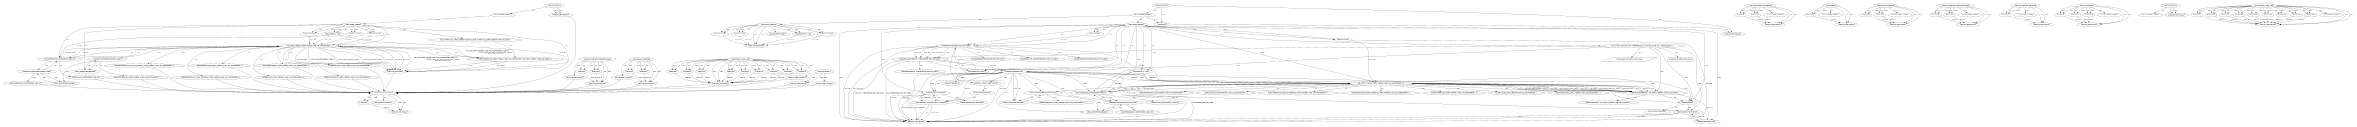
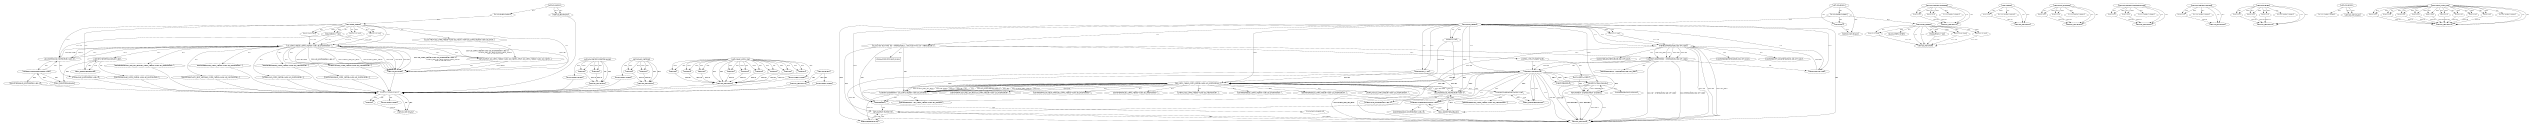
  digraph {
    fontname="Comic Neue"
    node [fontname="Comic Neue"]
    edge [fontname="Comic Neue"]
    n1 [label=<(METHOD,&lt;global&gt;)<SUB>1</SUB>>]
    n2 [label=<(BLOCK,&lt;empty&gt;,&lt;empty&gt;)<SUB>1</SUB>>]
    n3 [label=<(METHOD_RETURN,ANY)<SUB>1</SUB>>]
    n4 [label=<(METHOD,set_registers)<SUB>1</SUB>>]
    n5 [label=<(METHOD,&lt;operator&gt;.minus)>]
    n6 [label=<(PARAM,rtl8150_t * dev)<SUB>1</SUB>>]
    n7 [label=<(PARAM,u16 indx)<SUB>1</SUB>>]
    n8 [label=<(PARAM,u16 size)<SUB>1</SUB>>]
    n9 [label=<(PARAM,void *data)<SUB>1</SUB>>]
    n10 [label=<(BLOCK,{ 	return usb_control_msg(dev-&gt;udev, usb_sndctr...,{ 	return usb_control_msg(dev-&gt;udev, usb_sndctr...)<SUB>2</SUB>>]
    n11 [label=<(usb_control_msg,usb_control_msg(dev-&gt;udev, usb_sndctrlpipe(dev-...)<SUB>3</SUB>>]
    n12 [label=<(FIELD_IDENTIFIER,udev,udev)<SUB>3</SUB>>]
    n13 [label=<(usb_sndctrlpipe,usb_sndctrlpipe(dev-&gt;udev, 0))<SUB>3</SUB>>]
    n14 [label=<(METHOD_RETURN,int)<SUB>1</SUB>>]
    n15 [label=<(RETURN,return usb_control_msg(dev-&gt;udev, usb_sndctrlpi...,return usb_control_msg(dev-&gt;udev, usb_sndctrlpi...)<SUB>3</SUB>>]
    n16 [label=<(&lt;operator&gt;.indirectFieldAccess,dev-&gt;udev)<SUB>3</SUB>>]
    n17 [label=<(IDENTIFIER,RTL8150_REQ_SET_REGS,usb_control_msg(dev-&gt;udev, usb_sndctrlpipe(dev-...)<SUB>4</SUB>>]
    n18 [label=<(IDENTIFIER,RTL8150_REQT_WRITE,usb_control_msg(dev-&gt;udev, usb_sndctrlpipe(dev-...)<SUB>4</SUB>>]
    n19 [label=<(IDENTIFIER,indx,usb_control_msg(dev-&gt;udev, usb_sndctrlpipe(dev-...)<SUB>5</SUB>>]
    n20 [label=<(LITERAL,0,usb_control_msg(dev-&gt;udev, usb_sndctrlpipe(dev-...)<SUB>5</SUB>>]
    n21 [label=<(IDENTIFIER,data,usb_control_msg(dev-&gt;udev, usb_sndctrlpipe(dev-...)<SUB>5</SUB>>]
    n22 [label=<(IDENTIFIER,size,usb_control_msg(dev-&gt;udev, usb_sndctrlpipe(dev-...)<SUB>5</SUB>>]
    n23 [label=<(LITERAL,500,usb_control_msg(dev-&gt;udev, usb_sndctrlpipe(dev-...)<SUB>5</SUB>>]
    n24 [label=<(&lt;operator&gt;.indirectFieldAccess,dev-&gt;udev)<SUB>3</SUB>>]
    n25 [label=<(LITERAL,0,usb_sndctrlpipe(dev-&gt;udev, 0))<SUB>3</SUB>>]
    n26 [label=<(IDENTIFIER,dev,usb_control_msg(dev-&gt;udev, usb_sndctrlpipe(dev-...)<SUB>3</SUB>>]
    n27 [label=<(FIELD_IDENTIFIER,udev,udev)<SUB>3</SUB>>]
    n28 [label=<(PARAM,p1)>]
    n29 [label=<(BLOCK,&lt;empty&gt;,&lt;empty&gt;)>]
    n30 [label=<(METHOD_RETURN,ANY)>]
    n31 [label=<(IDENTIFIER,dev,usb_sndctrlpipe(dev-&gt;udev, 0))<SUB>3</SUB>>]
    n32 [label=<(METHOD,&lt;operator&gt;.indirectFieldAccess)>]
    n33 [label=<(PARAM,p1)>]
    n34 [label=<(PARAM,p2)>]
    n35 [label=<(BLOCK,&lt;empty&gt;,&lt;empty&gt;)>]
    n36 [label=<(METHOD_RETURN,ANY)>]
    n37 [label=<(METHOD,usb_sndctrlpipe)>]
    n38 [label=<(PARAM,p1)>]
    n39 [label=<(PARAM,p2)>]
    n40 [label=<(BLOCK,&lt;empty&gt;,&lt;empty&gt;)>]
    n41 [label=<(METHOD_RETURN,ANY)>]
    n42 [label=<(METHOD,usb_control_msg)>]
    n43 [label=<(PARAM,p1)>]
    n44 [label=<(PARAM,p2)>]
    n45 [label=<(PARAM,p3)>]
    n46 [label=<(PARAM,p4)>]
    n47 [label=<(PARAM,p5)>]
    n48 [label=<(PARAM,p6)>]
    n49 [label=<(PARAM,p7)>]
    n50 [label=<(PARAM,p8)>]
    n51 [label=<(PARAM,p9)>]
    n52 [label=<(BLOCK,&lt;empty&gt;,&lt;empty&gt;)>]
    n53 [label=<(METHOD_RETURN,ANY)>]
    n54 [label=<(METHOD,&lt;global&gt;)<SUB>1</SUB>>]
    n55 [label=<(BLOCK,&lt;empty&gt;,&lt;empty&gt;)>]
    n56 [label=<(METHOD_RETURN,ANY)>]
    n57 [label=<(METHOD,&lt;global&gt;)<SUB>1</SUB>>]
    n58 [label=<(BLOCK,&lt;empty&gt;,&lt;empty&gt;)<SUB>1</SUB>>]
    n59 [label=<(UNKNOWN,),))<SUB>1</SUB>>]
    n60 [label=<(METHOD_RETURN,ANY)<SUB>1</SUB>>]
    n61 [label=<(METHOD,set_registers)<SUB>1</SUB>>]
    n62 [label=<(METHOD,set_registers)<SUB>2</SUB>>]
    n63 [label=<(PARAM,rtl8150_t * dev)<SUB>1</SUB>>]
    n64 [label=<(PARAM,u16 indx)<SUB>1</SUB>>]
    n65 [label=<(PARAM,u16 size)<SUB>1</SUB>>]
    n66 [label=<(PARAM,void *data)<SUB>1</SUB>>]
    n67 [label=<(BLOCK,&lt;empty&gt;,&lt;empty&gt;)>]
    n68 [label=<(METHOD_RETURN,int)<SUB>1</SUB>>]
    n69 [label=<(PARAM,rtl8150_t * dev)<SUB>2</SUB>>]
    n70 [label=<(PARAM,u16 indx)<SUB>2</SUB>>]
    n71 [label=<(PARAM,u16 size)<SUB>2</SUB>>]
    n72 [label=<(PARAM,const void *data)<SUB>2</SUB>>]
    n73 [label=<(BLOCK,{ 	void *buf; 	int ret;  	buf = kmemdup(data, s...,{ 	void *buf; 	int ret;  	buf = kmemdup(data, s...)<SUB>3</SUB>>]
    n74 [label=<(kmemdup,kmemdup(data, size, GFP_NOIO))<SUB>7</SUB>>]
    n75 [label=<(&lt;operator&gt;.logicalNot,!buf)<SUB>8</SUB>>]
    n76 [label=<(&lt;operator&gt;.minus,-ENOMEM)<SUB>9</SUB>>]
    n77 [label=<(usb_control_msg,usb_control_msg(dev-&gt;udev, usb_sndctrlpipe(dev-...)<SUB>11</SUB>>]
    n78 [label=<(usb_sndctrlpipe,usb_sndctrlpipe(dev-&gt;udev, 0))<SUB>11</SUB>>]
    n79 [label=<(kfree,kfree(buf))<SUB>14</SUB>>]
    n80 [label=<(IDENTIFIER,ret,return ret;)<SUB>15</SUB>>]
    n81 [label=<(METHOD_RETURN,int)<SUB>2</SUB>>]
-   n82 [label="<(LOCAL,void* buf: void*)<SUB>4</SUB>>" shape=parallelogram]
    n83 [label="<(LOCAL,int ret: int)<SUB>5</SUB>>" shape=note]
    n84 [label=<(&lt;operator&gt;.assignment,buf = kmemdup(data, size, GFP_NOIO))<SUB>7</SUB>>]
    n85 [label=<(CONTROL_STRUCTURE,IF,if (!buf))<SUB>8</SUB>>]
    n86 [label=<(&lt;operator&gt;.assignment,ret = usb_control_msg(dev-&gt;udev, usb_sndctrlpip...)<SUB>11</SUB>>]
    n87 [label=<(RETURN,return ret;,return ret;)<SUB>15</SUB>>]
    n88 [label=<(IDENTIFIER,data,kmemdup(data, size, GFP_NOIO))<SUB>7</SUB>>]
    n89 [label=<(IDENTIFIER,size,kmemdup(data, size, GFP_NOIO))<SUB>7</SUB>>]
    n90 [label=<(IDENTIFIER,GFP_NOIO,kmemdup(data, size, GFP_NOIO))<SUB>7</SUB>>]
    n91 [label=<(IDENTIFIER,buf,!buf)<SUB>8</SUB>>]
    n92 [label=<(RETURN,return -ENOMEM;,return -ENOMEM;)<SUB>9</SUB>>]
    n93 [label=<(&lt;operator&gt;.indirectFieldAccess,dev-&gt;udev)<SUB>11</SUB>>]
    n94 [label=<(FIELD_IDENTIFIER,udev,udev)<SUB>11</SUB>>]
    n95 [label=<(&lt;operator&gt;.indirectFieldAccess,dev-&gt;udev)<SUB>11</SUB>>]
    n96 [label=<(FIELD_IDENTIFIER,udev,udev)<SUB>11</SUB>>]
    n97 [label=<(IDENTIFIER,ENOMEM,-ENOMEM)<SUB>9</SUB>>]
    n98 [label=<(IDENTIFIER,RTL8150_REQ_SET_REGS,usb_control_msg(dev-&gt;udev, usb_sndctrlpipe(dev-...)<SUB>12</SUB>>]
    n99 [label=<(IDENTIFIER,RTL8150_REQT_WRITE,usb_control_msg(dev-&gt;udev, usb_sndctrlpipe(dev-...)<SUB>12</SUB>>]
    n100 [label=<(IDENTIFIER,indx,usb_control_msg(dev-&gt;udev, usb_sndctrlpipe(dev-...)<SUB>13</SUB>>]
    n101 [label=<(LITERAL,0,usb_control_msg(dev-&gt;udev, usb_sndctrlpipe(dev-...)<SUB>13</SUB>>]
    n102 [label=<(IDENTIFIER,buf,usb_control_msg(dev-&gt;udev, usb_sndctrlpipe(dev-...)<SUB>13</SUB>>]
    n103 [label=<(IDENTIFIER,size,usb_control_msg(dev-&gt;udev, usb_sndctrlpipe(dev-...)<SUB>13</SUB>>]
    n104 [label=<(LITERAL,500,usb_control_msg(dev-&gt;udev, usb_sndctrlpipe(dev-...)<SUB>13</SUB>>]
    n105 [label=<(LITERAL,0,usb_sndctrlpipe(dev-&gt;udev, 0))<SUB>11</SUB>>]
    n106 [label=<(IDENTIFIER,buf,kfree(buf))<SUB>14</SUB>>]
    n107 [label=<(IDENTIFIER,buf,buf = kmemdup(data, size, GFP_NOIO))<SUB>7</SUB>>]
    n108 [label=<(BLOCK,&lt;empty&gt;,&lt;empty&gt;)<SUB>9</SUB>>]
    n109 [label=<(IDENTIFIER,ret,ret = usb_control_msg(dev-&gt;udev, usb_sndctrlpip...)<SUB>11</SUB>>]
    n110 [label=<(IDENTIFIER,dev,usb_control_msg(dev-&gt;udev, usb_sndctrlpipe(dev-...)<SUB>11</SUB>>]
    n111 [label=<(IDENTIFIER,dev,usb_sndctrlpipe(dev-&gt;udev, 0))<SUB>11</SUB>>]
    n112 [label=<(METHOD,&lt;operator&gt;.assignment)>]
    n113 [label=<(PARAM,p1)>]
    n114 [label=<(PARAM,p2)>]
    n115 [label=<(BLOCK,&lt;empty&gt;,&lt;empty&gt;)>]
    n116 [label=<(METHOD_RETURN,ANY)>]
    n117 [label=<(METHOD,kfree)>]
    n118 [label=<(PARAM,p1)>]
    n119 [label=<(BLOCK,&lt;empty&gt;,&lt;empty&gt;)>]
    n120 [label=<(METHOD_RETURN,ANY)>]
    n121 [label=<(METHOD,usb_sndctrlpipe)>]
    n122 [label=<(PARAM,p1)>]
    n123 [label=<(PARAM,p2)>]
    n124 [label=<(BLOCK,&lt;empty&gt;,&lt;empty&gt;)>]
    n125 [label=<(METHOD_RETURN,ANY)>]
    n126 [label=<(METHOD,&lt;operator&gt;.indirectFieldAccess)>]
    n127 [label=<(PARAM,p1)>]
    n128 [label=<(PARAM,p2)>]
    n129 [label=<(BLOCK,&lt;empty&gt;,&lt;empty&gt;)>]
    n130 [label=<(METHOD_RETURN,ANY)>]
    n131 [label=<(METHOD,&lt;operator&gt;.logicalNot)>]
    n132 [label=<(PARAM,p1)>]
    n133 [label=<(BLOCK,&lt;empty&gt;,&lt;empty&gt;)>]
    n134 [label=<(METHOD_RETURN,ANY)>]
    n135 [label=<(METHOD,kmemdup)>]
    n136 [label=<(PARAM,p1)>]
    n137 [label=<(PARAM,p2)>]
    n138 [label=<(PARAM,p3)>]
    n139 [label=<(BLOCK,&lt;empty&gt;,&lt;empty&gt;)>]
    n140 [label=<(METHOD_RETURN,ANY)>]
    n141 [label=<(METHOD,&lt;global&gt;)<SUB>1</SUB>>]
    n142 [label=<(BLOCK,&lt;empty&gt;,&lt;empty&gt;)>]
    n143 [label=<(METHOD_RETURN,ANY)>]
    n144 [label=<(METHOD,usb_control_msg)>]
    n145 [label=<(PARAM,p1)>]
    n146 [label=<(PARAM,p2)>]
    n147 [label=<(PARAM,p3)>]
    n148 [label=<(PARAM,p4)>]
    n149 [label=<(PARAM,p5)>]
    n150 [label=<(PARAM,p6)>]
    n151 [label=<(PARAM,p7)>]
    n152 [label=<(PARAM,p8)>]
    n153 [label=<(PARAM,p9)>]
    n154 [label=<(BLOCK,&lt;empty&gt;,&lt;empty&gt;)>]
    n155 [label=<(METHOD_RETURN,ANY)>]
    n1 -> n2 [label="AST: "]
    n1 -> n3 [label="AST: "]
    n1 -> n3 [label="CFG: "]
    n2 -> n4 [label="AST: "]
    n3 -> n5
    n4 -> n6 [label="AST: "]
    n4 -> n6 [label="DDG: "]
    n4 -> n7 [label="AST: "]
    n4 -> n7 [label="DDG: "]
    n4 -> n8 [label="AST: "]
    n4 -> n8 [label="DDG: "]
    n4 -> n9 [label="AST: "]
    n4 -> n9 [label="DDG: "]
    n4 -> n10 [label="AST: "]
    n4 -> n11 [label="DDG: "]
    n4 -> n12 [label="CFG: "]
    n4 -> n13 [label="DDG: "]
    n4 -> n14 [label="AST: "]
    n5 -> n28 [label="AST: "]
    n5 -> n28 [label="DDG: "]
    n5 -> n29 [label="AST: "]
    n5 -> n30 [label="AST: "]
    n5 -> n30 [label="CFG: "]
    n6 -> n11 [label="DDG: dev"]
    n6 -> n13 [label="DDG: dev"]
    n6 -> n14 [label="DDG: dev"]
    n7 -> n11 [label="DDG: indx"]
    n8 -> n11 [label="DDG: size"]
    n9 -> n11 [label="DDG: data"]
    n10 -> n15 [label="AST: "]
    n11 -> n13 [label="AST: "]
    n11 -> n14 [label="DDG: dev-&gt;udev"]
    n11 -> n14 [label="DDG: usb_sndctrlpipe(dev-&gt;udev, 0)"]
    n11 -> n14 [label="DDG: RTL8150_REQ_SET_REGS"]
    n11 -> n14 [label="DDG: RTL8150_REQT_WRITE"]
    n11 -> n14 [label="DDG: indx"]
    n11 -> n14 [label="DDG: data"]
    n11 -> n14 [label="DDG: size"]
    n11 -> n14 [label="DDG: usb_control_msg(dev-&gt;udev, usb_sndctrlpipe(dev-&gt;udev, 0),\n			       RTL8150_REQ_SET_REGS, RTL8150_REQT_WRITE,\n			       indx, 0, data, size, 500)"]
    n11 -> n15 [label="CFG: "]
    n11 -> n15 [label="DDG: usb_control_msg(dev-&gt;udev, usb_sndctrlpipe(dev-&gt;udev, 0),\n			       RTL8150_REQ_SET_REGS, RTL8150_REQT_WRITE,\n			       indx, 0, data, size, 500)"]
    n11 -> n16 [label="AST: "]
    n11 -> n17 [label="AST: "]
    n11 -> n18 [label="AST: "]
    n11 -> n19 [label="AST: "]
    n11 -> n20 [label="AST: "]
    n11 -> n21 [label="AST: "]
    n11 -> n22 [label="AST: "]
    n11 -> n23 [label="AST: "]
    n12 -> n16 [label="CFG: "]
    n13 -> n11 [label="CFG: "]
    n13 -> n11 [label="DDG: dev-&gt;udev"]
    n13 -> n11 [label="DDG: 0"]
    n13 -> n24 [label="AST: "]
    n13 -> n25 [label="AST: "]
    n14 -> n5
    n15 -> n11 [label="AST: "]
    n15 -> n14 [label="CFG: "]
    n15 -> n14 [label="DDG: &lt;RET&gt;"]
    n16 -> n12 [label="AST: "]
    n16 -> n26 [label="AST: "]
    n16 -> n27 [label="CFG: "]
    n17 -> n5
    n18 -> n5
    n19 -> n5
    n20 -> n5
    n21 -> n5
    n22 -> n5
    n23 -> n5
    n24 -> n13 [label="CFG: "]
    n24 -> n27 [label="AST: "]
    n24 -> n31 [label="AST: "]
    n25 -> n5
    n26 -> n5
    n27 -> n24 [label="CFG: "]
    n28 -> n30 [label="DDG: p1"]
    n31 -> n5
    n32 -> n33 [label="AST: "]
    n32 -> n33 [label="DDG: "]
    n32 -> n34 [label="AST: "]
    n32 -> n34 [label="DDG: "]
    n32 -> n35 [label="AST: "]
    n32 -> n36 [label="AST: "]
    n32 -> n36 [label="CFG: "]
    n33 -> n36 [label="DDG: p1"]
    n34 -> n36 [label="DDG: p2"]
    n35 -> n5
    n36 -> n5
    n37 -> n38 [label="AST: "]
    n37 -> n38 [label="DDG: "]
    n37 -> n39 [label="AST: "]
    n37 -> n39 [label="DDG: "]
    n37 -> n40 [label="AST: "]
    n37 -> n41 [label="AST: "]
    n37 -> n41 [label="CFG: "]
    n38 -> n41 [label="DDG: p1"]
    n39 -> n41 [label="DDG: p2"]
    n40 -> n5
    n41 -> n5
    n42 -> n43 [label="AST: "]
    n42 -> n43 [label="DDG: "]
    n42 -> n44 [label="AST: "]
    n42 -> n44 [label="DDG: "]
    n42 -> n45 [label="AST: "]
    n42 -> n45 [label="DDG: "]
    n42 -> n46 [label="AST: "]
    n42 -> n46 [label="DDG: "]
    n42 -> n47 [label="AST: "]
    n42 -> n47 [label="DDG: "]
    n42 -> n48 [label="AST: "]
    n42 -> n48 [label="DDG: "]
    n42 -> n49 [label="AST: "]
    n42 -> n49 [label="DDG: "]
    n42 -> n50 [label="AST: "]
    n42 -> n50 [label="DDG: "]
    n42 -> n51 [label="AST: "]
    n42 -> n51 [label="DDG: "]
    n42 -> n52 [label="AST: "]
    n42 -> n53 [label="AST: "]
    n42 -> n53 [label="CFG: "]
    n43 -> n53 [label="DDG: p1"]
    n44 -> n53 [label="DDG: p2"]
    n45 -> n53 [label="DDG: p3"]
    n46 -> n53 [label="DDG: p4"]
    n47 -> n53 [label="DDG: p5"]
    n48 -> n53 [label="DDG: p6"]
    n49 -> n53 [label="DDG: p7"]
    n50 -> n53 [label="DDG: p8"]
    n51 -> n53 [label="DDG: p9"]
    n52 -> n5
    n53 -> n5
    n54 -> n55 [label="AST: "]
    n54 -> n56 [label="AST: "]
    n54 -> n56 [label="CFG: "]
    n55 -> n5
    n56 -> n5
    n57 -> n58 [label="AST: "]
    n57 -> n59 [label="CFG: "]
    n57 -> n60 [label="AST: "]
    n58 -> n59 [label="AST: "]
    n58 -> n61 [label="AST: "]
    n58 -> n62 [label="AST: "]
    n59 -> n60 [label="CFG: "]
    n61 -> n63 [label="AST: "]
    n61 -> n63 [label="DDG: "]
    n61 -> n64 [label="AST: "]
    n61 -> n64 [label="DDG: "]
    n61 -> n65 [label="AST: "]
    n61 -> n65 [label="DDG: "]
    n61 -> n66 [label="AST: "]
    n61 -> n66 [label="DDG: "]
    n61 -> n67 [label="AST: "]
    n61 -> n68 [label="AST: "]
    n61 -> n68 [label="CFG: "]
    n62 -> n69 [label="AST: "]
    n62 -> n69 [label="DDG: "]
    n62 -> n70 [label="AST: "]
    n62 -> n70 [label="DDG: "]
    n62 -> n71 [label="AST: "]
    n62 -> n71 [label="DDG: "]
    n62 -> n72 [label="AST: "]
    n62 -> n72 [label="DDG: "]
    n62 -> n73 [label="AST: "]
    n62 -> n74 [label="CFG: "]
    n62 -> n74 [label="DDG: "]
    n62 -> n75 [label="DDG: "]
    n62 -> n76 [label="DDG: "]
    n62 -> n77 [label="DDG: "]
    n62 -> n78 [label="DDG: "]
    n62 -> n79 [label="DDG: "]
    n62 -> n80 [label="DDG: "]
    n62 -> n81 [label="AST: "]
    n63 -> n68 [label="DDG: dev"]
    n64 -> n68 [label="DDG: indx"]
    n65 -> n68 [label="DDG: size"]
    n66 -> n68 [label="DDG: data"]
    n69 -> n77 [label="DDG: dev"]
    n69 -> n78 [label="DDG: dev"]
    n69 -> n81 [label="DDG: dev"]
    n70 -> n77 [label="DDG: indx"]
    n70 -> n81 [label="DDG: indx"]
    n71 -> n74 [label="DDG: size"]
    n72 -> n74 [label="DDG: data"]
    n73 -> n79 [label="AST: "]
-   n73 -> n82 [label="AST: "]
    n73 -> n83 [label="AST: "]
    n73 -> n84 [label="AST: "]
    n73 -> n85 [label="AST: "]
    n73 -> n86 [label="AST: "]
    n73 -> n87 [label="AST: "]
    n74 -> n77 [label="DDG: size"]
    n74 -> n81 [label="DDG: data"]
    n74 -> n81 [label="DDG: size"]
    n74 -> n81 [label="DDG: GFP_NOIO"]
    n74 -> n84 [label="CFG: "]
    n74 -> n84 [label="DDG: data"]
    n74 -> n84 [label="DDG: size"]
    n74 -> n84 [label="DDG: GFP_NOIO"]
    n74 -> n88 [label="AST: "]
    n74 -> n89 [label="AST: "]
    n74 -> n90 [label="AST: "]
    n75 -> n76 [label="CFG: "]
    n75 -> n76 [label="CDG: "]
    n75 -> n77 [label="DDG: buf"]
    n75 -> n77 [label="CDG: "]
    n75 -> n78 [label="CDG: "]
    n75 -> n79 [label="CDG: "]
    n75 -> n81 [label="DDG: buf"]
    n75 -> n81 [label="DDG: !buf"]
    n75 -> n86 [label="CDG: "]
    n75 -> n87 [label="CDG: "]
    n75 -> n91 [label="NOIO: "]
-   n75 -> n92 [label="DDG: p6"]
+   n75 -> n92 [label="CDG: "]
    n75 -> n93 [label="CDG: "]
    n75 -> n94 [label="CFG: "]
    n75 -> n94 [label="CDG: "]
    n75 -> n95 [label="CDG: "]
    n75 -> n96 [label="CDG: "]
    n76 -> n81 [label="DDG: ENOMEM"]
    n76 -> n81 [label="DDG: -ENOMEM"]
    n76 -> n92 [label="CFG: "]
    n76 -> n92 [label="DDG: -ENOMEM"]
    n76 -> n97 [label="AST: "]
    n77 -> n78 [label="AST: "]
    n77 -> n79 [label="DDG: buf"]
    n77 -> n81 [label="DDG: RTL8150_REQ_SET_REGS"]
    n77 -> n86 [label="CFG: "]
    n77 -> n86 [label="DDG: usb_sndctrlpipe(dev-&gt;udev, 0)"]
    n77 -> n86 [label="DDG: size"]
    n77 -> n86 [label="DDG: RTL8150_REQT_WRITE"]
    n77 -> n86 [label="DDG: 500"]
    n77 -> n86 [label="DDG: indx"]
    n77 -> n86 [label="DDG: RTL8150_REQ_SET_REGS"]
    n77 -> n86 [label="DDG: dev-&gt;udev"]
    n77 -> n86 [label="DDG: 0"]
    n77 -> n86 [label="DDG: buf"]
    n77 -> n93 [label="AST: "]
    n77 -> n98 [label="AST: "]
    n77 -> n99 [label="AST: "]
    n77 -> n100 [label="AST: "]
    n77 -> n101 [label="AST: "]
    n77 -> n102 [label="AST: "]
    n77 -> n103 [label="AST: "]
    n77 -> n104 [label="AST: "]
    n78 -> n77 [label="CFG: "]
    n78 -> n77 [label="DDG: dev-&gt;udev"]
    n78 -> n77 [label="DDG: 0"]
    n78 -> n95 [label="AST: "]
    n78 -> n105 [label="AST: "]
    n79 -> n87 [label="CFG: "]
    n79 -> n106 [label="GFP: "]
    n80 -> n87 [label="DDG: ret"]
    n84 -> n72 [label="AST: "]
    n84 -> n75 [label="CFG: "]
    n84 -> n75 [label="DDG: buf"]
    n84 -> n81 [label="DDG: kmemdup(data, size, GFP_NOIO)"]
    n84 -> n81 [label="DDG: buf = kmemdup(data, size, GFP_NOIO)"]
    n84 -> n107 [label="AST: "]
-   n75 -> n85 [label="AST: "]
+   n85 -> n75 [label="AST: "]
    n85 -> n108 [label="AST: "]
    n86 -> n77 [label="AST: "]
    n86 -> n79 [label="CFG: "]
    n86 -> n80 [label="DDG: ret"]
    n86 -> n109 [label="AST: "]
    n87 -> n80 [label="AST: "]
    n87 -> n81 [label="CFG: "]
    n87 -> n81 [label="DDG: &lt;RET&gt;"]
    n92 -> n76 [label="AST: "]
    n92 -> n81 [label="CFG: "]
    n92 -> n81 [label="DDG: &lt;RET&gt;"]
    n93 -> n94 [label="AST: "]
    n93 -> n96 [label="CFG: "]
    n93 -> n110 [label="AST: "]
    n94 -> n93 [label="CFG: "]
    n95 -> n78 [label="CFG: "]
    n95 -> n96 [label="AST: "]
    n95 -> n111 [label="AST: "]
    n96 -> n95 [label="CFG: "]
    n108 -> n92 [label="AST: "]
    n112 -> n113 [label="AST: "]
    n112 -> n113 [label="DDG: "]
    n112 -> n114 [label="AST: "]
    n112 -> n114 [label="DDG: "]
    n112 -> n115 [label="AST: "]
    n112 -> n116 [label="AST: "]
    n112 -> n116 [label="CFG: "]
    n113 -> n116 [label="DDG: p1"]
    n114 -> n116 [label="DDG: p2"]
    n117 -> n118 [label="AST: "]
    n117 -> n118 [label="DDG: "]
    n117 -> n119 [label="AST: "]
    n117 -> n120 [label="AST: "]
    n117 -> n120 [label="CFG: "]
    n118 -> n120 [label="DDG: p1"]
    n121 -> n122 [label="AST: "]
    n121 -> n122 [label="DDG: "]
    n121 -> n123 [label="AST: "]
    n121 -> n123 [label="DDG: "]
    n121 -> n124 [label="AST: "]
    n121 -> n125 [label="AST: "]
    n121 -> n125 [label="CFG: "]
    n122 -> n125 [label="DDG: p1"]
    n123 -> n125 [label="DDG: p2"]
    n126 -> n127 [label="AST: "]
    n126 -> n127 [label="DDG: "]
    n126 -> n128 [label="AST: "]
    n126 -> n128 [label="DDG: "]
    n126 -> n129 [label="AST: "]
    n126 -> n130 [label="AST: "]
    n126 -> n130 [label="CFG: "]
    n127 -> n130 [label="DDG: p1"]
    n128 -> n130 [label="DDG: p2"]
    n131 -> n132 [label="AST: "]
    n131 -> n132 [label="DDG: "]
    n131 -> n133 [label="AST: "]
    n131 -> n134 [label="AST: "]
    n131 -> n134 [label="CFG: "]
    n132 -> n134 [label="DDG: p1"]
    n135 -> n136 [label="AST: "]
    n135 -> n136 [label="DDG: "]
    n135 -> n137 [label="AST: "]
    n135 -> n137 [label="DDG: "]
    n135 -> n138 [label="AST: "]
    n135 -> n138 [label="DDG: "]
    n135 -> n139 [label="AST: "]
    n135 -> n140 [label="AST: "]
    n135 -> n140 [label="CFG: "]
    n136 -> n140 [label="DDG: p1"]
    n137 -> n140 [label="DDG: p2"]
    n138 -> n140 [label="DDG: p3"]
    n141 -> n142 [label="AST: "]
    n141 -> n143 [label="AST: "]
    n141 -> n143 [label="CFG: "]
    n144 -> n145 [label="AST: "]
    n144 -> n145 [label="DDG: "]
    n144 -> n146 [label="AST: "]
    n144 -> n146 [label="DDG: "]
    n144 -> n147 [label="AST: "]
    n144 -> n147 [label="DDG: "]
    n144 -> n148 [label="AST: "]
    n144 -> n148 [label="DDG: "]
    n144 -> n149 [label="AST: "]
    n144 -> n149 [label="DDG: "]
    n144 -> n150 [label="AST: "]
    n144 -> n150 [label="DDG: "]
    n144 -> n151 [label="AST: "]
    n144 -> n151 [label="DDG: "]
    n144 -> n152 [label="AST: "]
    n144 -> n152 [label="DDG: "]
    n144 -> n153 [label="AST: "]
    n144 -> n153 [label="DDG: "]
    n144 -> n154 [label="AST: "]
    n144 -> n155 [label="AST: "]
    n144 -> n155 [label="CFG: "]
    n145 -> n155 [label="DDG: p1"]
    n146 -> n155 [label="DDG: p2"]
    n147 -> n155 [label="DDG: p3"]
    n148 -> n155 [label="DDG: p4"]
    n149 -> n155 [label="DDG: p5"]
    n150 -> n155 [label="DDG: p6"]
    n151 -> n155 [label="DDG: p7"]
    n152 -> n155 [label="DDG: p8"]
    n153 -> n155 [label="DDG: p9"]
  }
